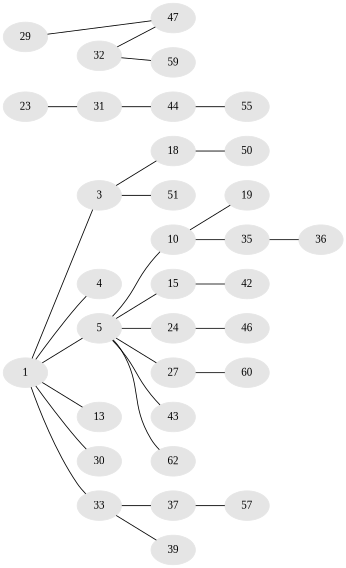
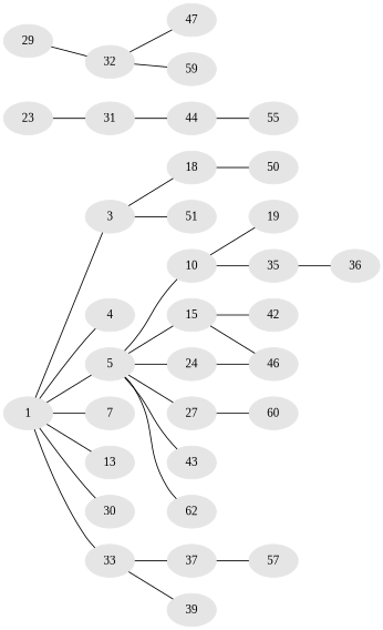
  graph {
    fontname="Liberation Serif"
    rankdir=LR
    node [color=gray90 fontname="Liberation Serif" style=filled]
    edge [fontname="Liberation Serif"]
    1 [super="+2+6+8"]
    3
    4 [super="+45"]
    5 [super="+16+9"]
+   7 [super="+49+21"]
    13 [super="+67"]
    30
    33
    18 [super="+58+25"]
    51 [super="+63"]
    10 [super="+22+14+53"]
    15
    24 [super="+48"]
    27
    43 [super="+52+71"]
    62
    37
    39 [super="+56+70"]
    50
    19 [super="+61"]
    35
    42
    46
    60
    36
    31 [super="+69"]
    23
    44
    29
    32
    47
    59
    55
    57
    1 -- 3
    1 -- 4
    1 -- 5
+   1 -- 7
    1 -- 13
    1 -- 30
    1 -- 33
    3 -- 18
    3 -- 51
    5 -- 10
    5 -- 15
    5 -- 24
    5 -- 27
    5 -- 43
    5 -- 62
    33 -- 37
    33 -- 39
    18 -- 50
    10 -- 19
    10 -- 35
    15 -- 42
+   15 -- 46
    24 -- 46
    27 -- 60
    37 -- 57
    35 -- 36
    31 -- 44
    23 -- 31
    44 -- 55
-   29 -- 47
+   29 -- 32
    32 -- 47
    32 -- 59
  }
